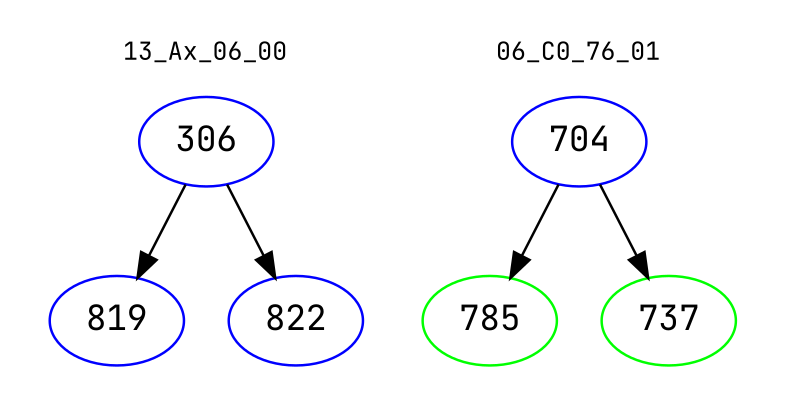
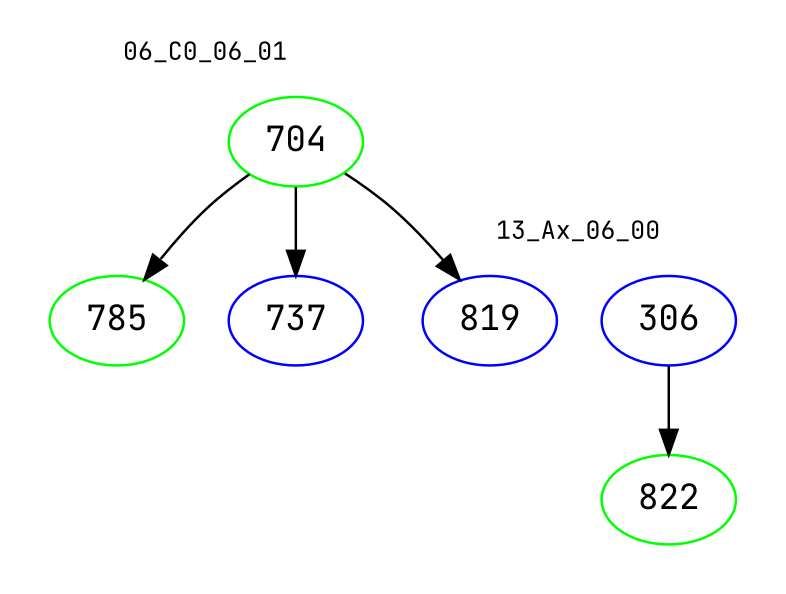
  digraph {
    fontname="JetBrains Mono"
    node [color=blue fontname="JetBrains Mono"]
    edge [color=black fontname="JetBrains Mono"]
    n1 [label=306]
    n2 [label=819]
-   n3 [label=822]
-   n4 [label=704]
+   n3 [color=green label=822]
+   n4 [color=green label=704]
    n5 [color=green label=785]
-   n6 [color=green label=737]
+   n6 [label=737]
    subgraph cluster_1 {
      color=white
      fontsize=10
      label="13_Ax_06_00"
      n1
      n2
      n3
    }
    subgraph cluster_2 {
      color=white
      fontsize=10
-     label="06_C0_76_01"
+     label="06_C0_06_01"
      n4
      n5
      n6
    }
-   n1 -> n2
+   n4 -> n2
    n1 -> n3
    n4 -> n5
    n4 -> n6
  }
